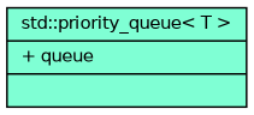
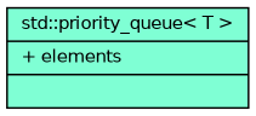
  digraph {
-   n1 [color=black fillcolor=aquamarine fontcolor=black fontname=Helvetica fontsize=10 height=0.2 label="{std::priority_queue\< T \>\n|+ queue\l|}" shape=record style=filled width=0.4]
+   n1 [color=black fillcolor=aquamarine fontcolor=black fontname=Helvetica fontsize=10 height=0.2 label="{std::priority_queue\< T \>\n|+ elements\l|}" shape=record style=filled width=0.4]
  }
